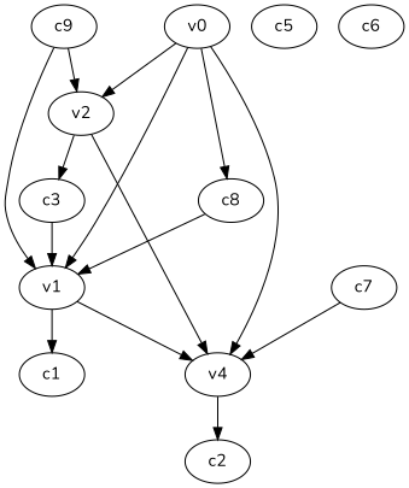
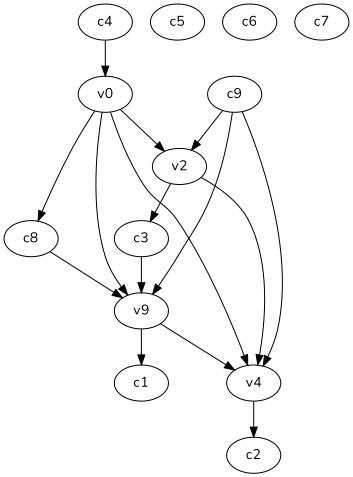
  strict digraph {
    fontname=Nunito
    node [fontname=Nunito]
    edge [fontname=Nunito weight=1]
    c3
-   v1
+   v1 [label=v9]
    v4
    c1
    n5 [label=v0]
+   c4
    c8
    v2
    c5
    c6
    c7
    c9
    c2
    c3 -> v1
    v1 -> v4
    v1 -> c1
    v4 -> c2
    n5 -> v1
    n5 -> v4
    n5 -> c8
    n5 -> v2
+   c4 -> n5
    c8 -> v1
    v2 -> c3
    v2 -> v4
    c9 -> v1
-   c7 -> v4
+   c9 -> v4
    c9 -> v2
  }
